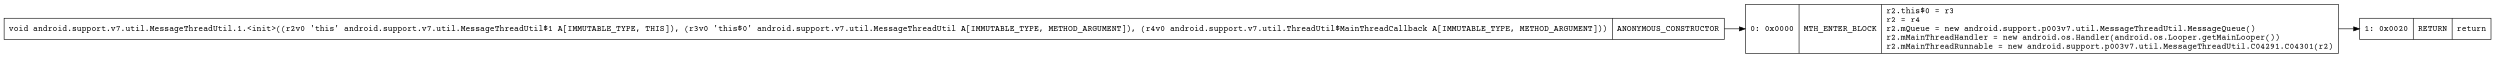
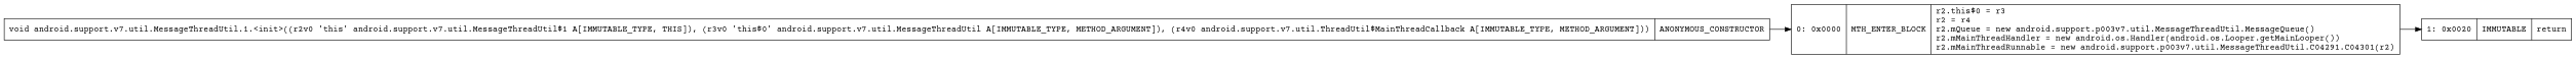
  digraph {
    rankdir=LR
    fontname="Courier Prime"
    node [shape=record fontname="Courier Prime"]
    edge [fontname="Courier Prime"]
    n1 [label="{0\:\ 0x0000|MTH_ENTER_BLOCK\l|r2.this$0 = r3\lr2 = r4\lr2.mQueue = new android.support.p003v7.util.MessageThreadUtil.MessageQueue()\lr2.mMainThreadHandler = new android.os.Handler(android.os.Looper.getMainLooper())\lr2.mMainThreadRunnable = new android.support.p003v7.util.MessageThreadUtil.C04291.C04301(r2)\l}"]
-   n2 [label="{1\:\ 0x0020|RETURN\l|return\l}"]
+   n2 [label="{1\:\ 0x0020|IMMUTABLE\l|return\l}"]
    n3 [label="{void android.support.v7.util.MessageThreadUtil.1.\<init\>((r2v0 'this' android.support.v7.util.MessageThreadUtil$1 A[IMMUTABLE_TYPE, THIS]), (r3v0 'this$0' android.support.v7.util.MessageThreadUtil A[IMMUTABLE_TYPE, METHOD_ARGUMENT]), (r4v0 android.support.v7.util.ThreadUtil$MainThreadCallback A[IMMUTABLE_TYPE, METHOD_ARGUMENT]))  | ANONYMOUS_CONSTRUCTOR\l}"]
    n1 -> n2
    n3 -> n1
  }
